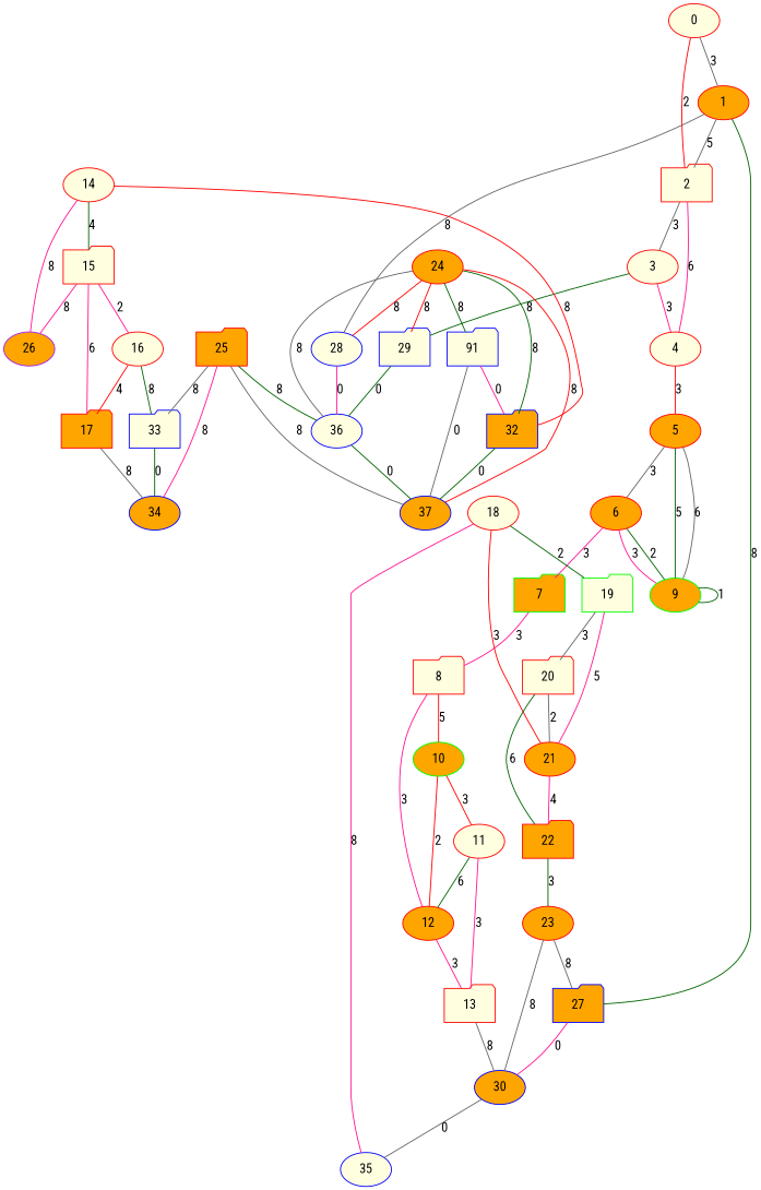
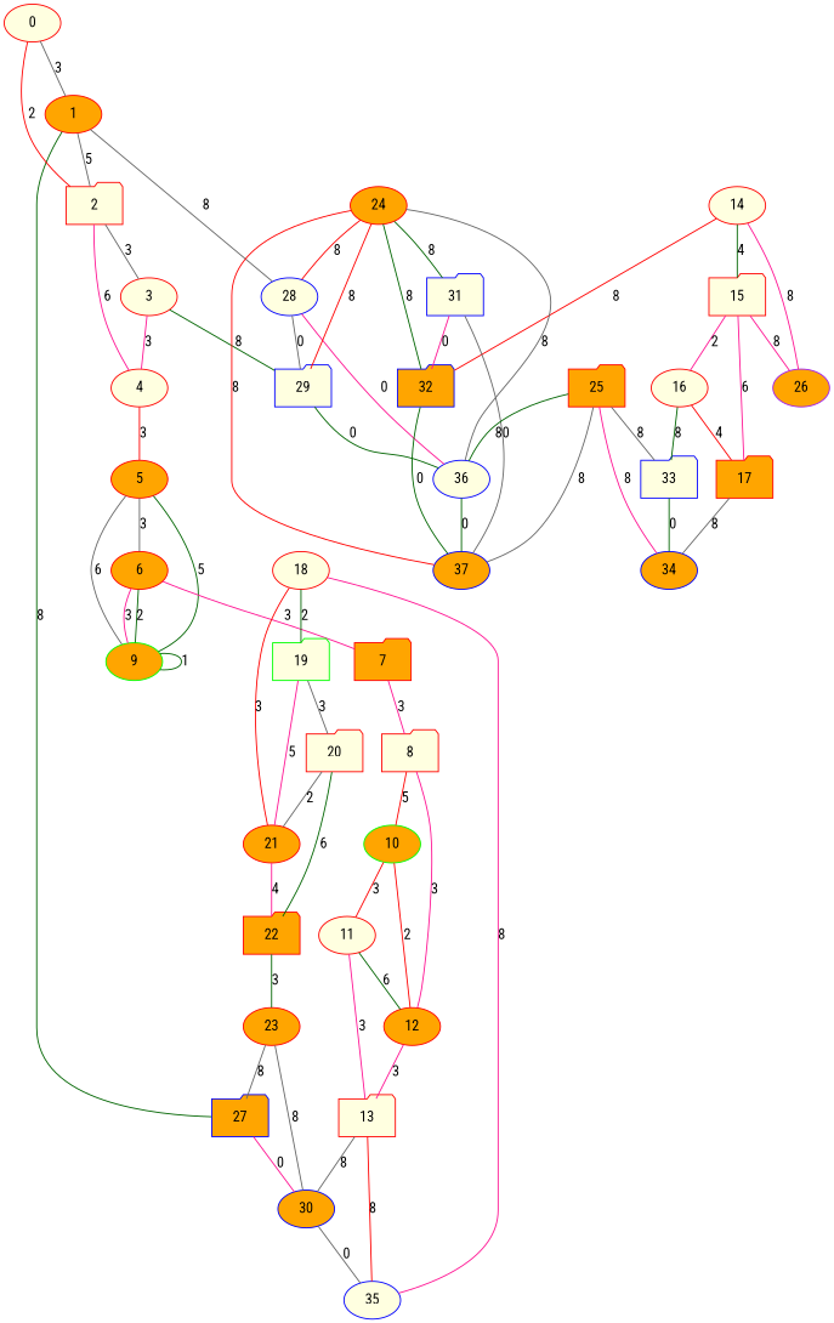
  graph {
    fontname="Roboto Condensed"
    node [color=red fillcolor=orange fontname="Roboto Condensed" shape=ellipse style=filled weight=1]
    edge [color=deeppink fontname="Roboto Condensed"]
    1
    0 [fillcolor=lightyellow]
    2 [fillcolor=lightyellow shape=folder]
    27 [color=blue shape=folder weight=3]
    28 [color=blue fillcolor=lightyellow weight=3]
    3 [fillcolor=lightyellow]
    4 [fillcolor=lightyellow]
    30 [color=blue weight=3]
    29 [color=blue fillcolor=lightyellow shape=folder weight=3]
    36 [color=blue fillcolor=lightyellow weight=3]
    5
    6
    9 [color=green weight=2]
-   7 [color=green shape=folder]
+   7 [shape=folder]
    8 [fillcolor=lightyellow shape=folder]
    10 [color=green weight=2]
    12
    11 [fillcolor=lightyellow]
    13 [fillcolor=lightyellow shape=folder]
    35 [color=blue fillcolor=lightyellow weight=3]
    15 [fillcolor=lightyellow shape=folder]
    14 [fillcolor=lightyellow]
    26 [color=purple weight=4]
    32 [color=blue shape=folder weight=3]
    16 [fillcolor=lightyellow]
    17 [shape=folder]
    37 [color=blue weight=3]
    33 [color=blue fillcolor=lightyellow shape=folder weight=3]
    34 [color=blue weight=3]
    18 [fillcolor=lightyellow]
    19 [color=green fillcolor=lightyellow shape=folder weight=2]
    21
    20 [fillcolor=lightyellow shape=folder]
    22 [shape=folder]
    23
    24
-   31 [color=blue fillcolor=lightyellow shape=folder weight=3 label=91]
+   31 [color=blue fillcolor=lightyellow shape=folder weight=3]
    25 [shape=folder]
    1 -- 2 [color=gray40 label=5]
    1 -- 27 [color=darkgreen label=8]
    1 -- 28 [color=gray40 label=8]
    0 -- 1 [color=gray40 label=3]
    0 -- 2 [color=red label=2]
    2 -- 3 [color=gray40 label=3]
    2 -- 4 [label=6]
    27 -- 30 [label=0]
+   28 -- 29 [color=gray40 label=0]
    28 -- 36 [label=0]
    3 -- 4 [label=3]
    3 -- 29 [color=darkgreen label=8]
    4 -- 5 [color=red label=3]
    30 -- 35 [color=gray40 label=0]
    29 -- 36 [color=darkgreen label=0]
    36 -- 37 [color=darkgreen label=0]
    5 -- 6 [color=gray40 label=3]
    5 -- 9 [color=darkgreen label=5]
    5 -- 9 [color=gray40 label=6]
    6 -- 9 [color=darkgreen label=2]
    6 -- 9 [label=3]
    6 -- 7 [label=3]
    9 -- 9 [color=darkgreen label=1]
    7 -- 8 [label=3]
    8 -- 10 [color=red label=5]
    8 -- 12 [label=3]
    10 -- 12 [color=red label=2]
    10 -- 11 [color=red label=3]
    12 -- 13 [label=3]
    11 -- 12 [color=darkgreen label=6]
    11 -- 13 [label=3]
    13 -- 30 [color=gray40 label=8]
+   13 -- 35 [color=red label=8]
    15 -- 26 [label=8]
    15 -- 16 [label=2]
    15 -- 17 [label=6]
    14 -- 15 [color=darkgreen label=4]
    14 -- 26 [label=8]
    14 -- 32 [color=red label=8]
    32 -- 37 [color=darkgreen label=0]
    16 -- 17 [color=red label=4]
    16 -- 33 [color=darkgreen label=8]
    17 -- 34 [color=gray40 label=8]
    33 -- 34 [color=darkgreen label=0]
    18 -- 35 [label=8]
    18 -- 19 [color=darkgreen label=2]
    18 -- 21 [color=red label=3]
    19 -- 21 [label=5]
    19 -- 20 [color=gray40 label=3]
    21 -- 22 [label=4]
    20 -- 21 [color=gray40 label=2]
    20 -- 22 [color=darkgreen label=6]
    22 -- 23 [color=darkgreen label=3]
    23 -- 27 [color=gray40 label=8]
    23 -- 30 [color=gray40 label=8]
    24 -- 28 [color=red label=8]
    24 -- 29 [color=red label=8]
    24 -- 36 [color=gray40 label=8]
    24 -- 32 [color=darkgreen label=8]
    24 -- 37 [color=red label=8]
    24 -- 31 [color=darkgreen label=8]
    31 -- 32 [label=0]
    31 -- 37 [color=gray40 label=0]
    25 -- 36 [color=darkgreen label=8]
    25 -- 37 [color=gray40 label=8]
    25 -- 33 [color=gray40 label=8]
    25 -- 34 [label=8]
  }
